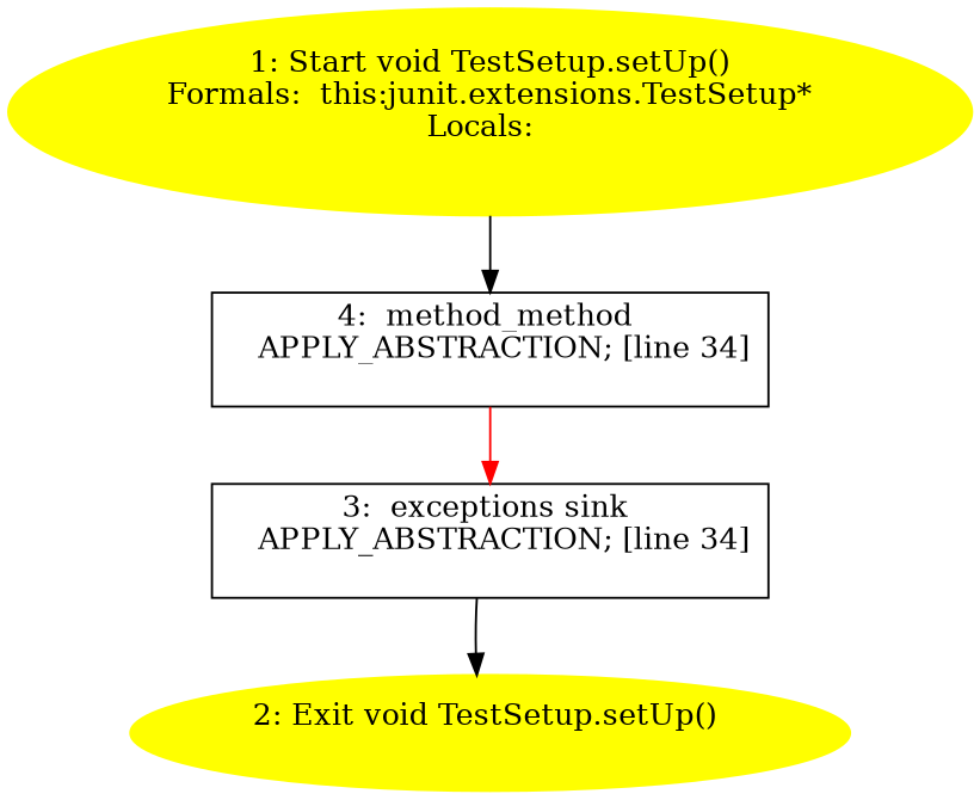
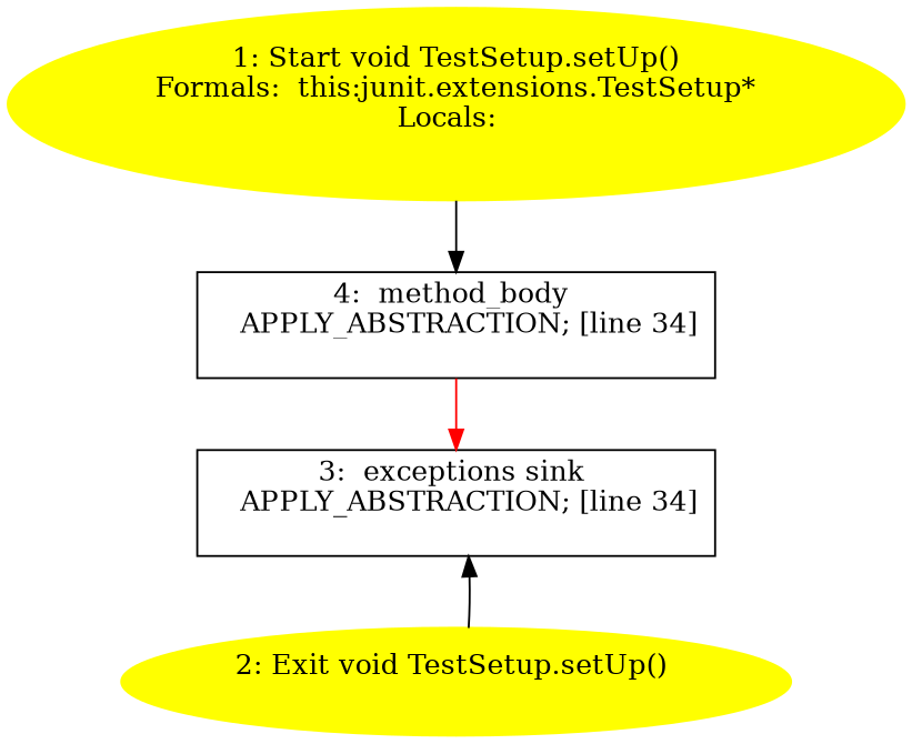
  digraph {
    n1 [color=yellow label="1: Start void TestSetup.setUp()\nFormals:  this:junit.extensions.TestSetup*\nLocals:  \n  " style=filled]
-   n2 [label="4:  method_method \n   APPLY_ABSTRACTION; [line 34]\n " shape=box]
+   n2 [label="4:  method_body \n   APPLY_ABSTRACTION; [line 34]\n " shape=box]
    n3 [label="3:  exceptions sink \n   APPLY_ABSTRACTION; [line 34]\n " shape=box]
    n4 [color=yellow label="2: Exit void TestSetup.setUp() \n  " style=filled]
    n1 -> n2
    n2 -> n3 [color=red]
-   n3 -> n4
+   n4 -> n3
  }
